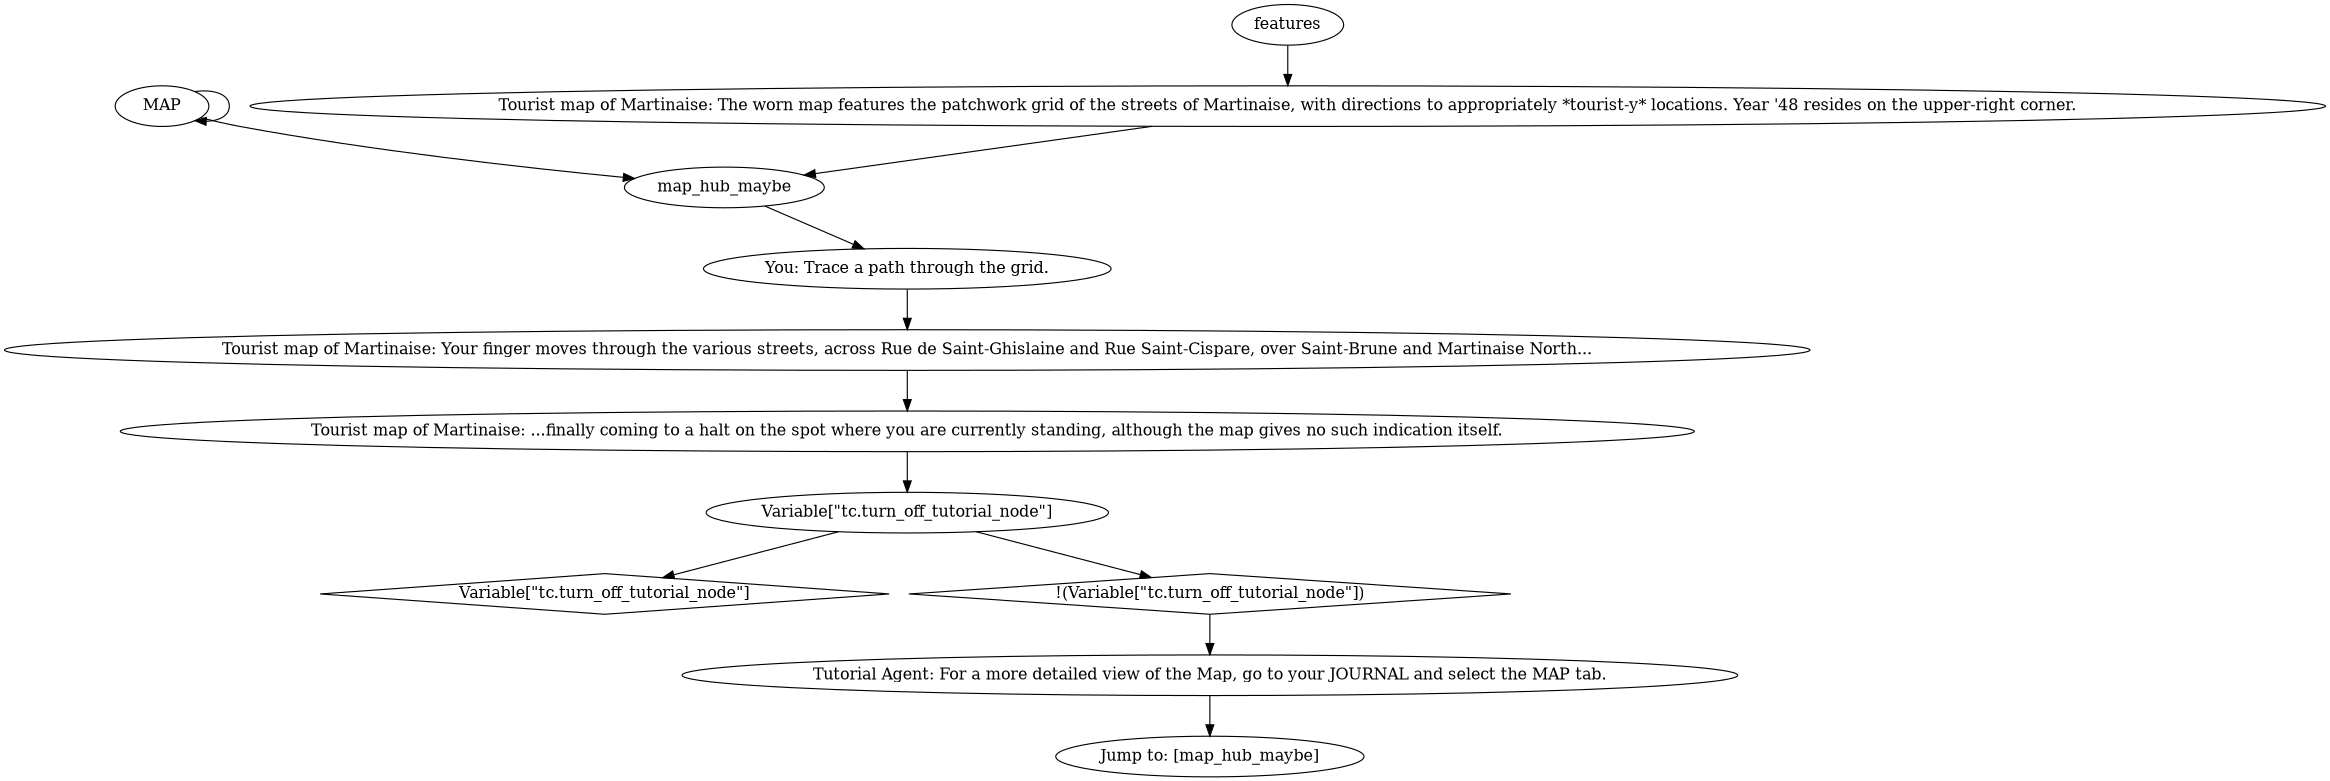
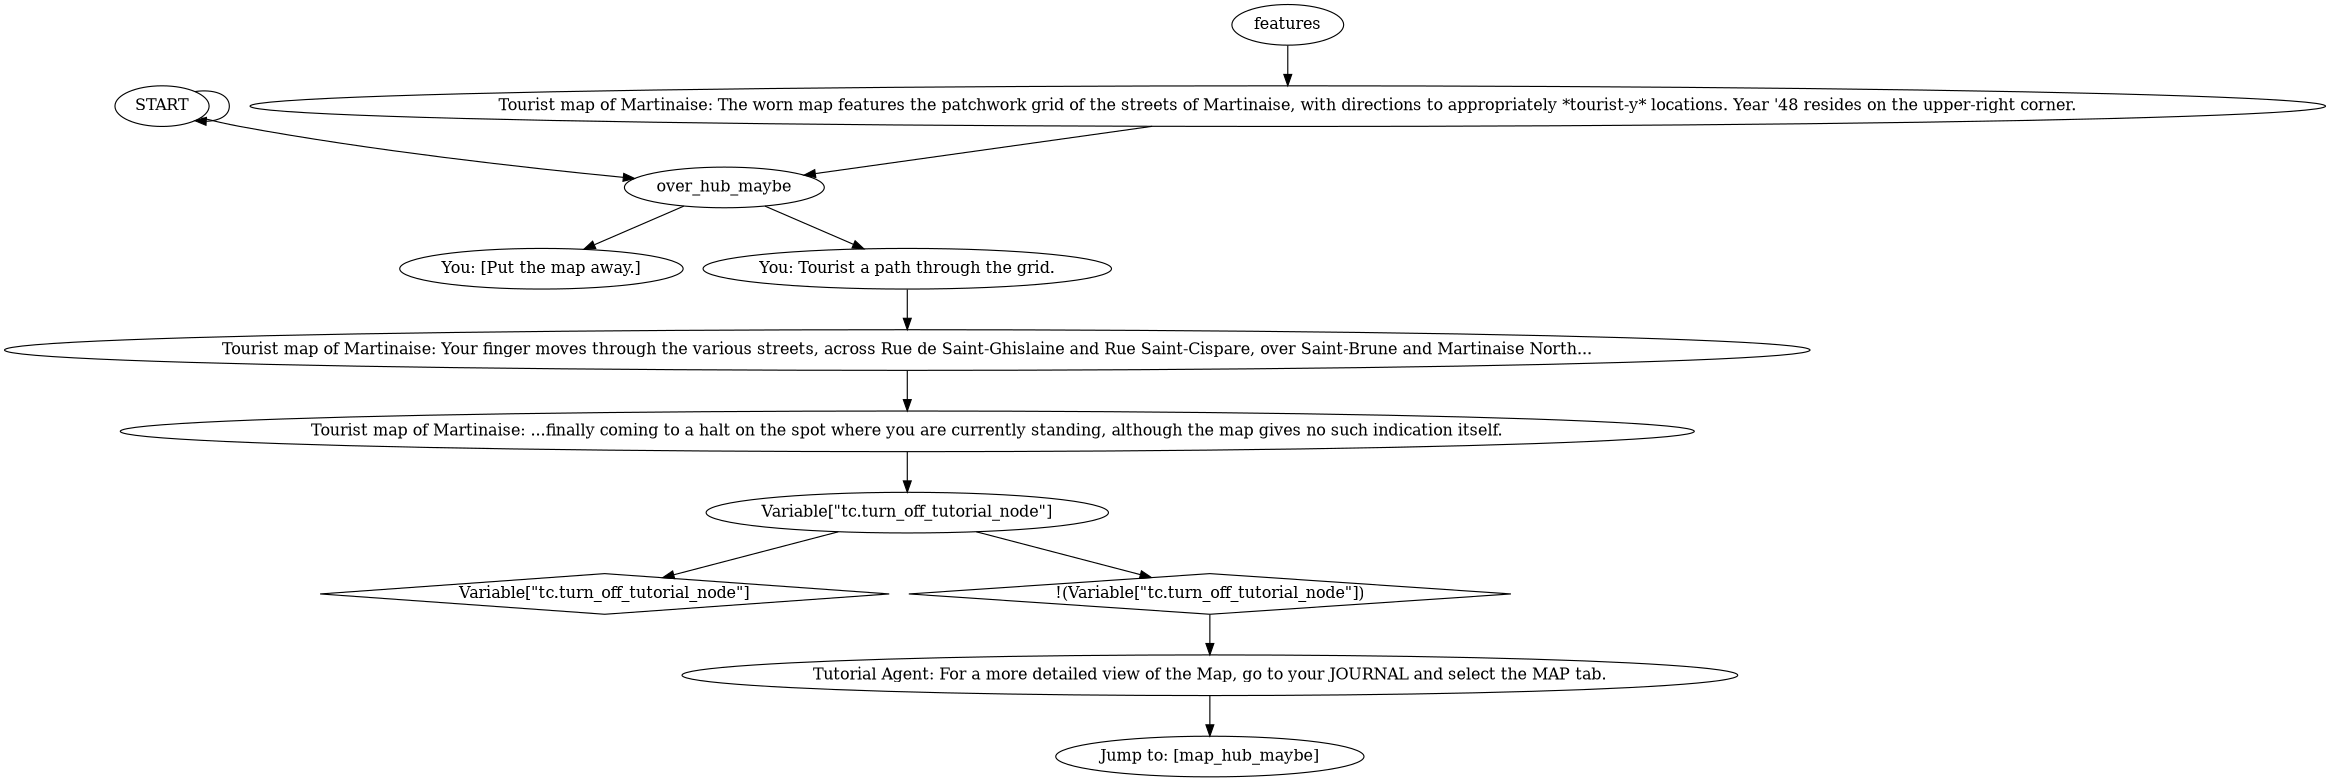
  digraph {
-   n1 [label=MAP]
-   n2 [label=map_hub_maybe]
+   n1 [label=START]
+   n2 [label=over_hub_maybe]
    n3 [label=features]
    n4 [label="Tourist map of Martinaise: The worn map features the patchwork grid of the streets of Martinaise, with directions to appropriately *tourist-y* locations. Year '48 resides on the upper-right corner."]
    n5 [label="Tutorial Agent: For a more detailed view of the Map, go to your JOURNAL and select the MAP tab."]
    n6 [label="Jump to: [map_hub_maybe]"]
+   n7 [label="You: [Put the map away.]"]
    n8 [label="Tourist map of Martinaise: Your finger moves through the various streets, across Rue de Saint-Ghislaine and Rue Saint-Cispare, over Saint-Brune and Martinaise North..."]
    n9 [label="Tourist map of Martinaise: ...finally coming to a halt on the spot where you are currently standing, although the map gives no such indication itself."]
    n10 [label="Variable[\"tc.turn_off_tutorial_node\"]"]
    n11 [label="Variable[\"tc.turn_off_tutorial_node\"]" shape=diamond]
    n12 [label="!(Variable[\"tc.turn_off_tutorial_node\"])" shape=diamond]
-   n13 [label="You: Trace a path through the grid."]
+   n13 [label="You: Tourist a path through the grid."]
    n1 -> n1
    n1 -> n2
+   n2 -> n7
    n2 -> n13
    n3 -> n4
    n4 -> n2
    n5 -> n6
    n8 -> n9
    n9 -> n10
    n10 -> n11
    n10 -> n12
    n12 -> n5
    n13 -> n8
  }
